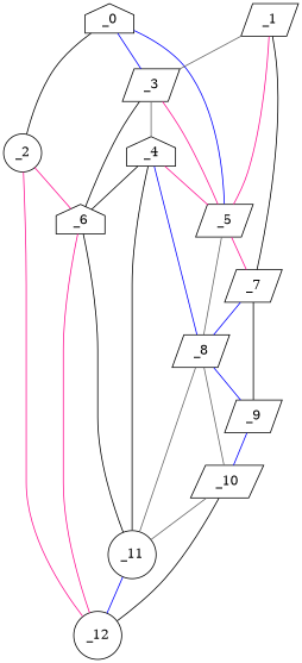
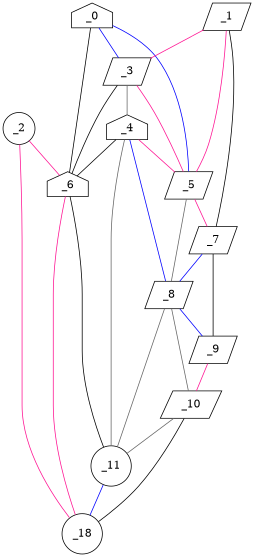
  graph {
    node [shape=parallelogram y=33]
    edge [color=black valence=2]
    _0 [shape=house x=39]
    _2 [shape=circle x=66 y=77]
    _3 [x=69 y=42]
    _5 [x=75 y=36]
    _1 [x=44 y=28]
    _7 [x=81 y=31]
    _6 [shape=house x=77 y=70]
-   _12 [shape=circle x=124 y=68]
+   _12 [shape=circle x=124 y=68 label=_18]
    _4 [shape=house x=74 y=42]
    _8 [x=87 y=37]
    _9 [x=88 y=32]
    _11 [shape=circle x=93 y=55]
    _10 [x=92]
-   _0 -- _2 [valence=1]
+   _0 -- _6 [valence=1]
    _0 -- _3 [color=blue]
    _0 -- _5 [color=blue valence=1]
    _2 -- _6 [color=deeppink valence=1]
    _2 -- _12 [color=deeppink valence=1]
    _3 -- _5 [color=deeppink valence=1]
    _3 -- _6
    _3 -- _4 [color=gray40 valence=1]
    _5 -- _7 [color=deeppink]
    _5 -- _8 [color=gray40]
-   _1 -- _3 [color=gray40]
+   _1 -- _3 [color=deeppink]
    _1 -- _5 [color=deeppink]
    _1 -- _7 [valence=1]
    _7 -- _8 [color=blue]
    _7 -- _9 [valence=1]
    _6 -- _12 [color=deeppink]
    _6 -- _11
    _4 -- _5 [color=deeppink]
    _4 -- _6
    _4 -- _8 [color=blue valence=1]
-   _4 -- _11 [valence=1]
+   _4 -- _11 [color=gray40 valence=1]
    _8 -- _9 [color=blue]
    _8 -- _11 [color=gray40]
    _8 -- _10 [color=gray40 valence=1]
-   _9 -- _10 [color=blue valence=1]
+   _9 -- _10 [color=deeppink valence=1]
    _11 -- _12 [color=blue]
    _10 -- _12 [valence=1]
    _10 -- _11 [color=gray40]
  }
